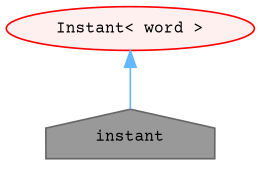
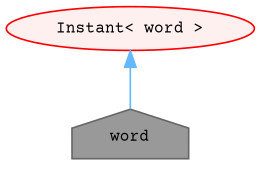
  digraph {
    fontname="Courier Prime"
    node [fontname="Courier Prime" fontsize=10 style=filled]
-   n1 [color=gray40 fillcolor=grey60 fontcolor=black height=0.2 label=instant shape=house width=0.4]
+   n1 [color=gray40 fillcolor=grey60 fontcolor=black height=0.2 label=word shape=house width=0.4]
    n2 [color=red fillcolor="#FFF0F0" height=0.2 label="Instant\< word \>" shape=ellipse width=0.4]
    n2 -> n1 [color=steelblue1 dir=back fontname="Courier Prime" fontsize=10 labelfontname=Helvetica labelfontsize=10 style=solid]
  }
